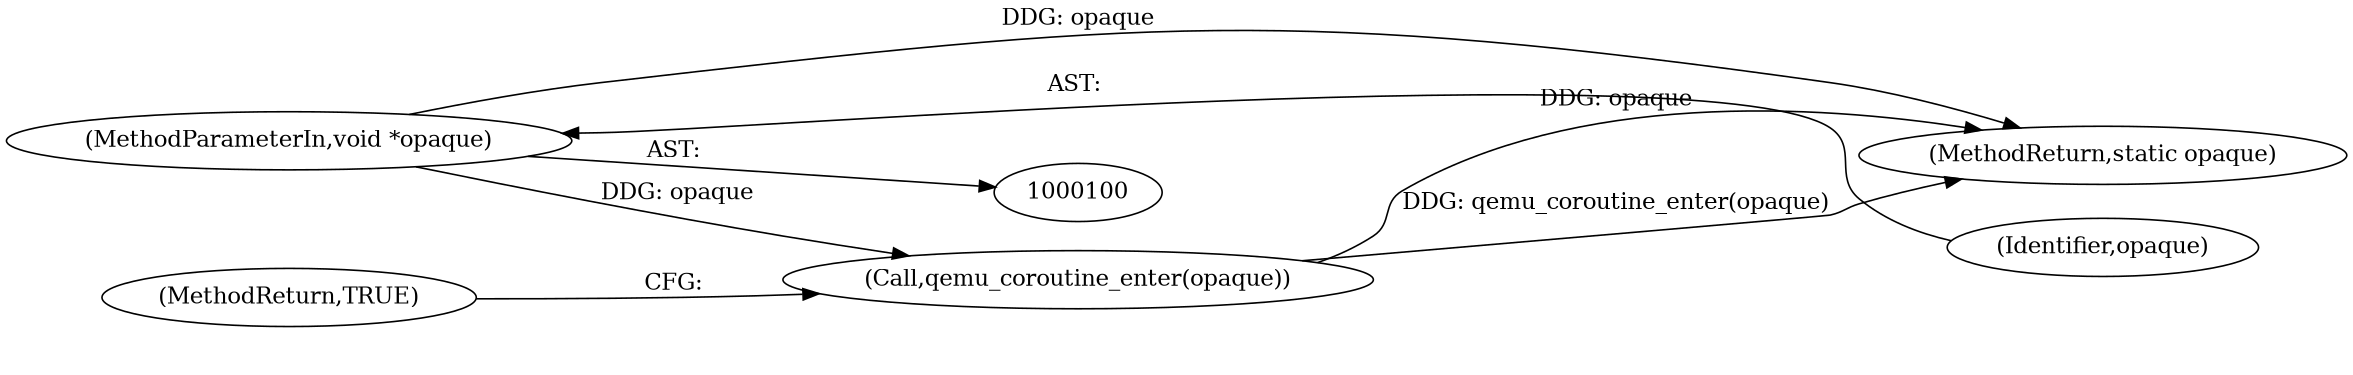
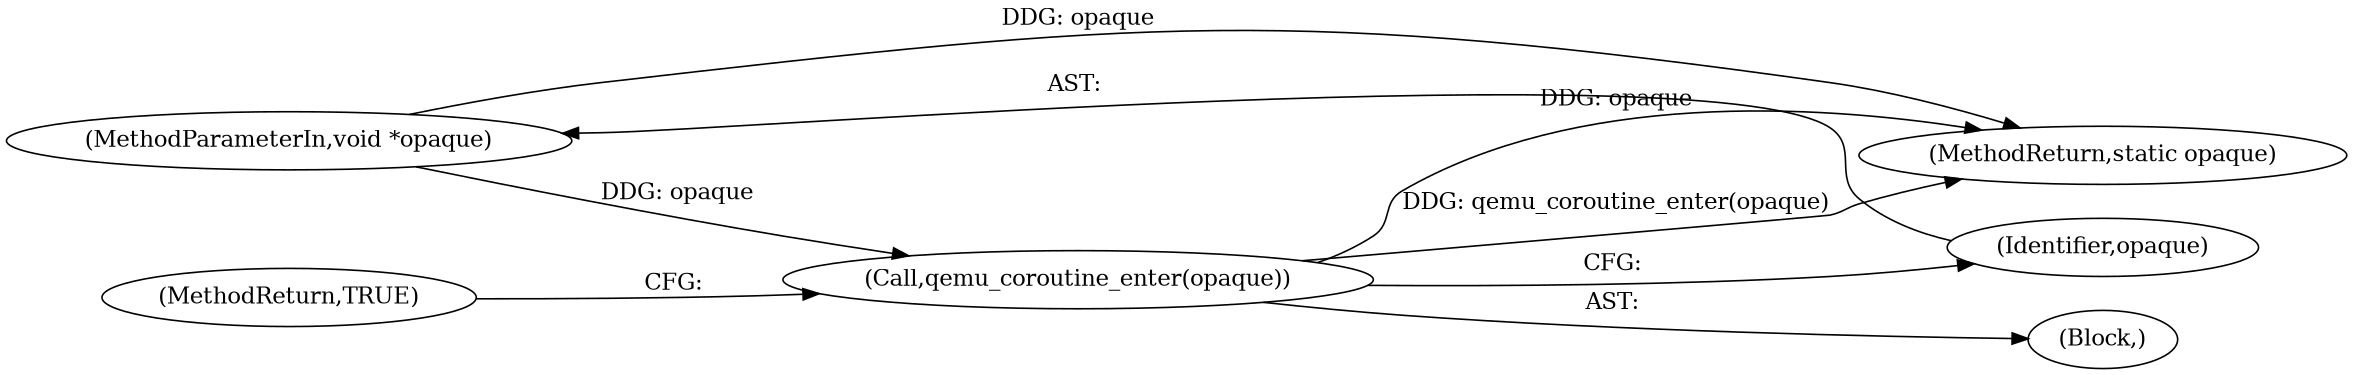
  digraph {
    rankdir=LR
    n1 [label="(MethodParameterIn,void *opaque)"]
    n2 [label="(Call,qemu_coroutine_enter(opaque))"]
    n3 [label="(MethodReturn,static opaque)"]
-   1000100
+   n5 [label="(Block,)"]
    n6 [label="(Identifier,opaque)"]
    n7 [label="(MethodReturn,TRUE)"]
    n1 -> n2 [label="DDG: opaque"]
    n1 -> n3 [label="DDG: opaque"]
-   n1 -> 1000100 [label="AST: "]
    n2 -> n3 [label="DDG: qemu_coroutine_enter(opaque)"]
    n2 -> n3 [label="DDG: opaque"]
+   n2 -> n5 [label="AST: "]
+   n2 -> n6 [label="CFG: "]
    n6 -> n1 [label="AST: "]
    n7 -> n2 [label="CFG: "]
  }
